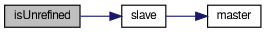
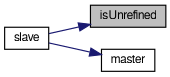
  digraph {
    rankdir=LR
    node [color=black fontname=FreeSans fontsize=10 shape=record]
    edge [color=midnightblue fontname=FreeSans fontsize=10 labelfontname=FreeSans labelfontsize=10 style=solid]
    n1 [fillcolor=grey75 fontcolor=black height=0.2 label=isUnrefined style=filled width=0.4]
    n2 [height=0.2 label=slave width=0.4]
    n3 [height=0.2 label=master width=0.4]
-   n1 -> n2
+   n2 -> n1
    n2 -> n3
  }
